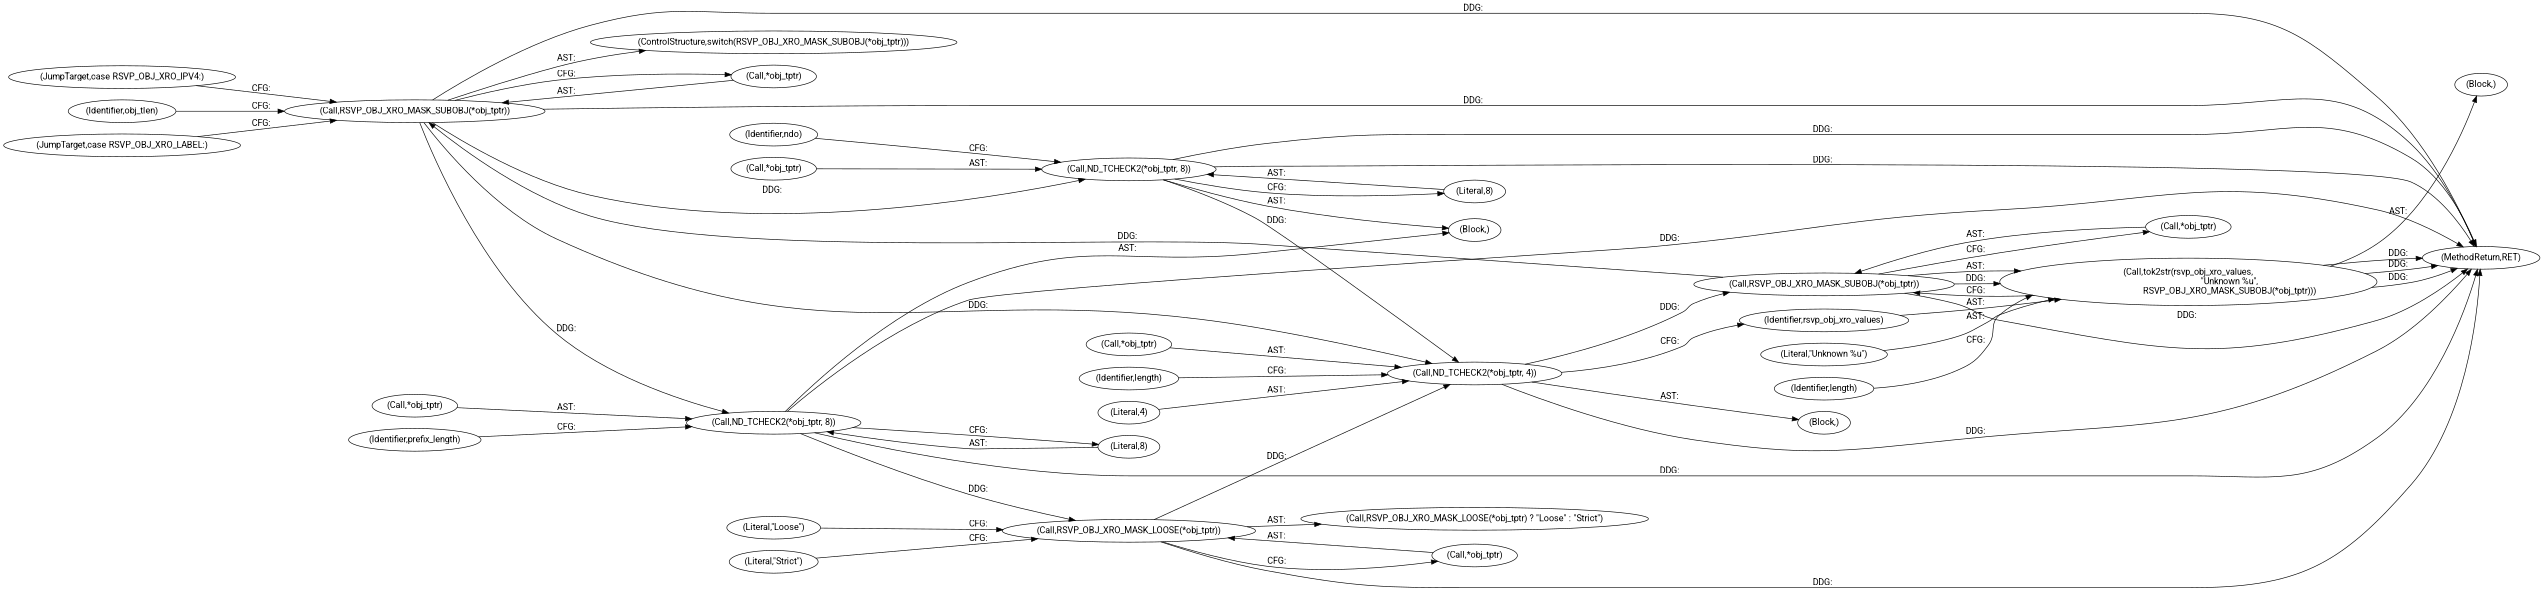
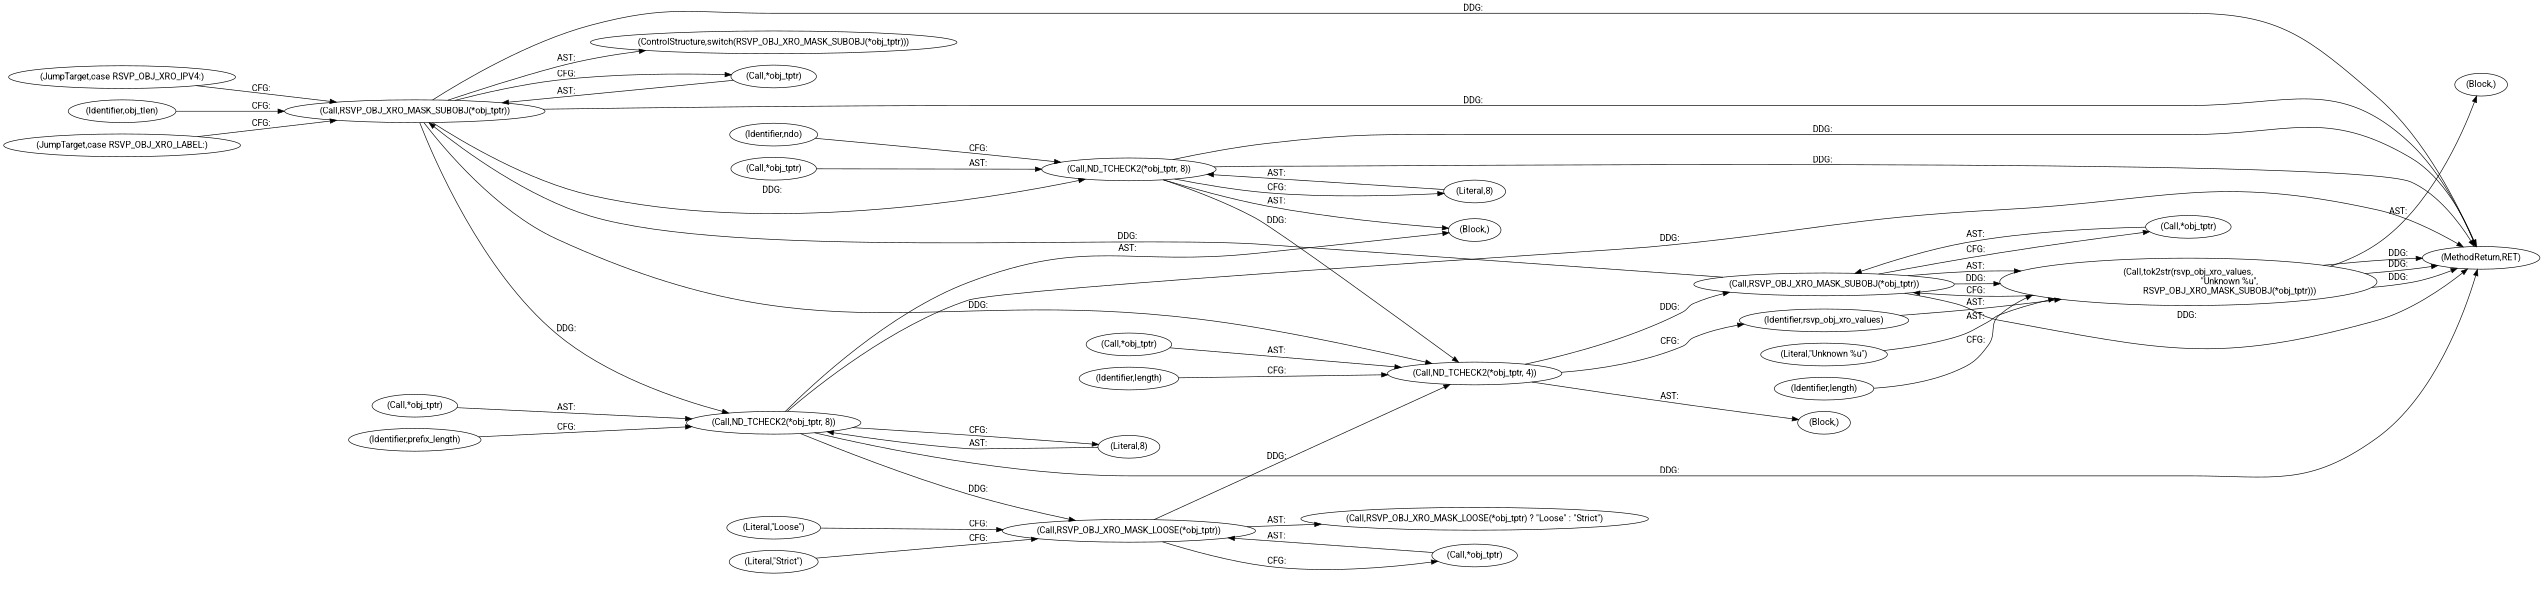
  digraph {
    fontname=Roboto
    rankdir=LR
    node [fontname=Roboto]
    edge [fontname=Roboto]
    n1 [label="(Call,RSVP_OBJ_XRO_MASK_SUBOBJ(*obj_tptr))"]
    n2 [label="(Call,ND_TCHECK2(*obj_tptr, 4))"]
    n3 [label="(Call,ND_TCHECK2(*obj_tptr, 8))"]
    n4 [label="(Call,ND_TCHECK2(*obj_tptr, 8))"]
    n5 [label="(ControlStructure,switch(RSVP_OBJ_XRO_MASK_SUBOBJ(*obj_tptr)))"]
    n6 [label="(MethodReturn,RET)"]
    n7 [label="(Call,*obj_tptr)"]
    n8 [label="(Call,RSVP_OBJ_XRO_MASK_SUBOBJ(*obj_tptr))"]
    n9 [label="(Block,)"]
    n10 [label="(Identifier,rsvp_obj_xro_values)"]
    n11 [label="(Literal,8)"]
    n12 [label="(Block,)"]
    n13 [label="(Call,RSVP_OBJ_XRO_MASK_LOOSE(*obj_tptr))"]
    n14 [label="(Literal,8)"]
    n15 [label="(Call,tok2str(rsvp_obj_xro_values,\n                                   \"Unknown %u\",\n                                   RSVP_OBJ_XRO_MASK_SUBOBJ(*obj_tptr)))"]
    n16 [label="(Call,*obj_tptr)"]
    n17 [label="(Block,)"]
-   n18 [label="(Literal,4)"]
    n19 [label="(Call,*obj_tptr)"]
    n20 [label="(Call,RSVP_OBJ_XRO_MASK_LOOSE(*obj_tptr) ? \"Loose\" : \"Strict\")"]
    n21 [label="(Call,*obj_tptr)"]
    n22 [label="(Call,*obj_tptr)"]
    n23 [label="(Literal,\"Unknown %u\")"]
    n24 [label="(Identifier,length)"]
    n25 [label="(Literal,\"Strict\")"]
    n26 [label="(Literal,\"Loose\")"]
    n27 [label="(Identifier,length)"]
    n28 [label="(JumpTarget,case RSVP_OBJ_XRO_IPV4:)"]
    n29 [label="(Call,*obj_tptr)"]
    n30 [label="(Identifier,obj_tlen)"]
    n31 [label="(Identifier,ndo)"]
    n32 [label="(JumpTarget,case RSVP_OBJ_XRO_LABEL:)"]
    n33 [label="(Identifier,prefix_length)"]
    n1 -> n2 [label="DDG: "]
    n1 -> n3 [label="DDG: "]
    n1 -> n4 [label="DDG: "]
    n1 -> n5 [label="AST: "]
    n1 -> n6 [label="DDG: "]
    n1 -> n6 [label="DDG: "]
    n1 -> n7 [label="CFG: "]
-   n2 -> n6 [label="DDG: "]
    n2 -> n8 [label="DDG: "]
    n2 -> n9 [label="AST: "]
    n2 -> n10 [label="CFG: "]
    n3 -> n2 [label="DDG: "]
    n3 -> n6 [label="DDG: "]
    n3 -> n6 [label="DDG: "]
    n3 -> n11 [label="CFG: "]
    n3 -> n12 [label="AST: "]
    n4 -> n6 [label="DDG: "]
    n4 -> n6 [label="DDG: "]
    n4 -> n12 [label="AST: "]
    n4 -> n13 [label="DDG: "]
    n4 -> n14 [label="CFG: "]
    n7 -> n1 [label="AST: "]
    n8 -> n1 [label="DDG: "]
    n8 -> n6 [label="DDG: "]
    n8 -> n15 [label="AST: "]
    n8 -> n15 [label="DDG: "]
    n8 -> n16 [label="CFG: "]
    n10 -> n15 [label="AST: "]
    n11 -> n3 [label="AST: "]
    n13 -> n2 [label="DDG: "]
-   n13 -> n6 [label="DDG: "]
    n13 -> n19 [label="CFG: "]
    n13 -> n20 [label="AST: "]
    n14 -> n4 [label="AST: "]
    n15 -> n6 [label="DDG: "]
    n15 -> n6 [label="DDG: "]
    n15 -> n6 [label="DDG: "]
    n15 -> n8 [label="CFG: "]
    n15 -> n17 [label="AST: "]
    n16 -> n8 [label="AST: "]
-   n18 -> n2 [label="AST: "]
    n19 -> n13 [label="AST: "]
    n21 -> n3 [label="AST: "]
    n22 -> n2 [label="AST: "]
    n23 -> n15 [label="AST: "]
    n24 -> n15 [label="CFG: "]
    n25 -> n13 [label="CFG: "]
    n26 -> n13 [label="CFG: "]
    n27 -> n2 [label="CFG: "]
    n28 -> n1 [label="CFG: "]
    n29 -> n4 [label="AST: "]
    n30 -> n1 [label="CFG: "]
    n31 -> n3 [label="CFG: "]
    n32 -> n1 [label="CFG: "]
    n33 -> n4 [label="CFG: "]
  }
